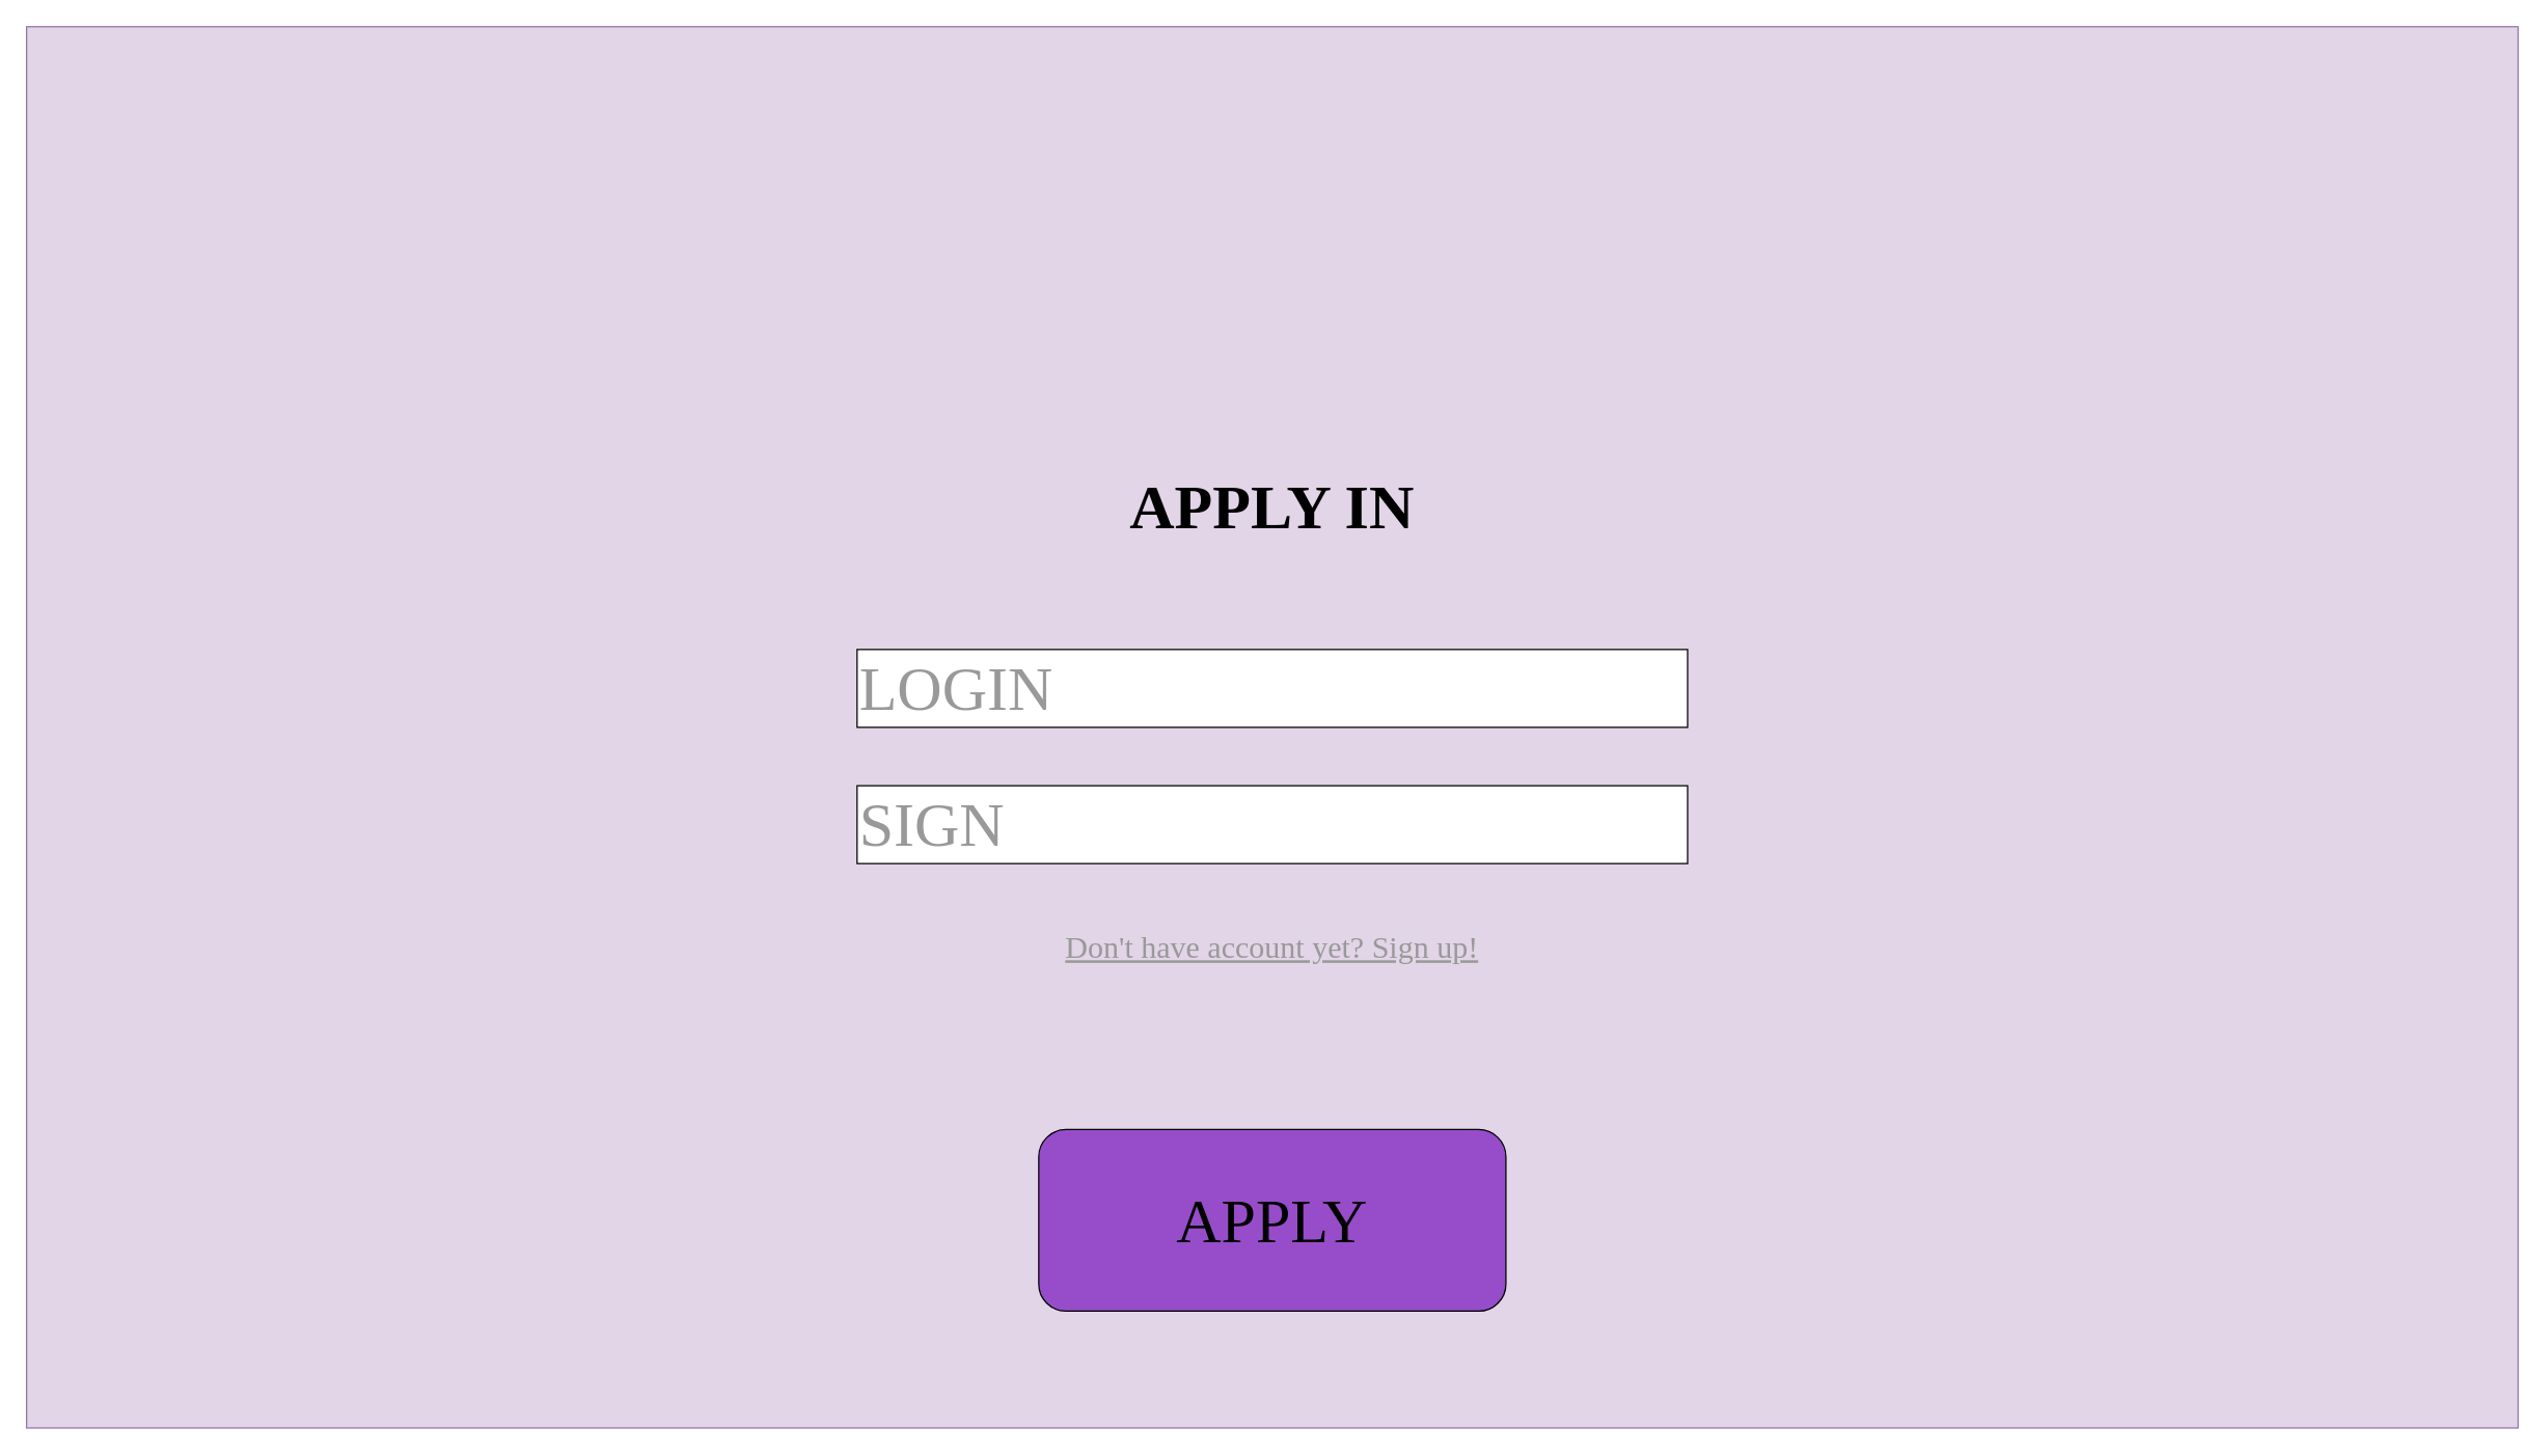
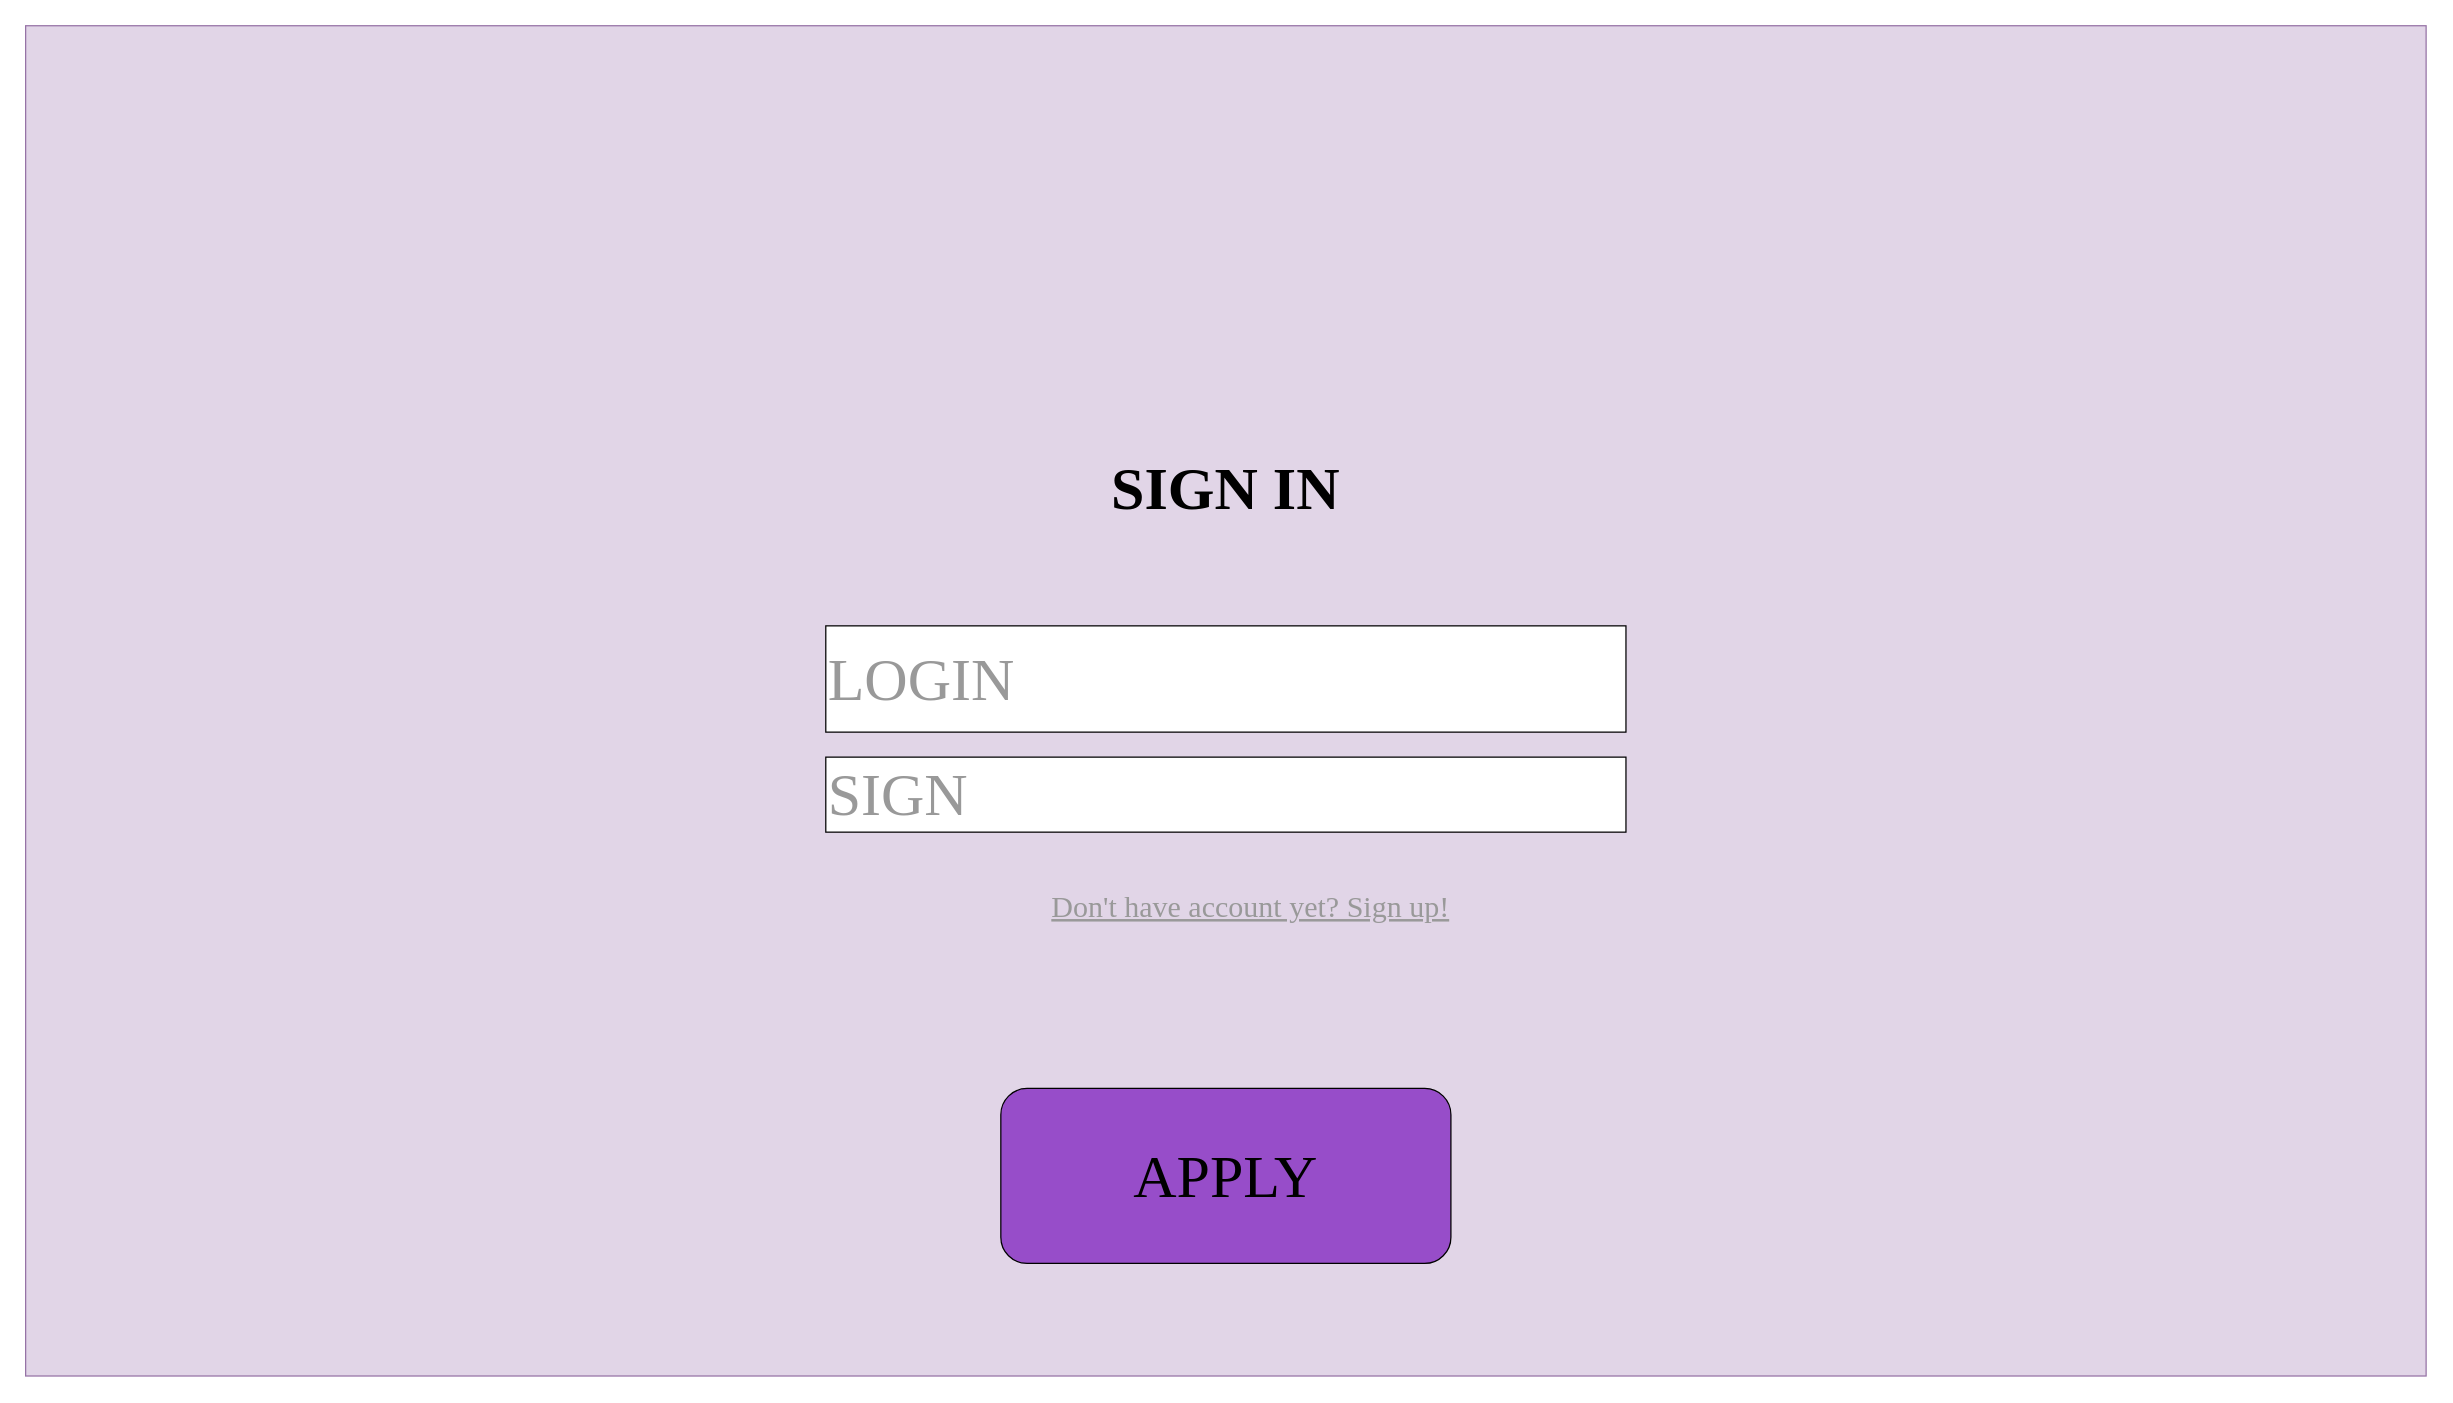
  <mxCell id="0" />
  <mxCell id="1" parent="0" />
  <mxCell id="2" value="" style="rounded=0;whiteSpace=wrap;html=1;fillColor=#e1d5e7;strokeColor=#9673a6;" parent="1" vertex="1"><mxGeometry width="1920" height="1080" as="geometry" x="20" y="20" /></mxCell>
- <mxCell id="3" value="APPLY IN" style="rounded=1;fontFamily=Times New Roman;fontSize=48;fontStyle=1;fillColor=none;strokeColor=none;labelBackgroundColor=none;labelBorderColor=none;whiteSpace=wrap;html=1;gradientColor=none;gradientDirection=south;" parent="1" vertex="1"><mxGeometry x="840" y="340" width="280" height="100" as="geometry" /></mxCell>
- <mxCell id="4" value="&lt;font&gt;LOGIN&lt;/font&gt;" style="rounded=0;whiteSpace=wrap;html=1;fontFamily=Times New Roman;fontSize=48;align=left;fontColor=#999999;" parent="1" vertex="1"><mxGeometry x="660" y="500" width="640" height="60" as="geometry" /></mxCell>
+ <mxCell id="3" value="SIGN IN" style="rounded=1;fontFamily=Times New Roman;fontSize=48;fontStyle=1;fillColor=none;strokeColor=none;labelBackgroundColor=none;labelBorderColor=none;whiteSpace=wrap;html=1;gradientColor=none;gradientDirection=south;" parent="1" vertex="1"><mxGeometry x="840" y="340" width="280" height="100" as="geometry" /></mxCell>
+ <mxCell id="4" value="&lt;font&gt;LOGIN&lt;/font&gt;" style="rounded=0;whiteSpace=wrap;html=1;fontFamily=Times New Roman;fontSize=48;align=left;fontColor=#999999;" parent="1" vertex="1"><mxGeometry x="660" y="500" width="640" height="85" as="geometry" /></mxCell>
  <mxCell id="5" value="&lt;font&gt;SIGN&lt;/font&gt;" style="rounded=0;whiteSpace=wrap;html=1;fontFamily=Times New Roman;fontSize=48;align=left;fontColor=#999999;" parent="1" vertex="1"><mxGeometry x="660" y="605" width="640" height="60" as="geometry" /></mxCell>
  <mxCell id="6" value="&lt;font color=&quot;#000000&quot;&gt;APPLY&lt;/font&gt;" style="rounded=1;whiteSpace=wrap;html=1;labelBackgroundColor=none;fillColor=#974DC9;gradientColor=none;fontFamily=Times New Roman;fontSize=48;fontColor=#999999;align=center;" parent="1" vertex="1"><mxGeometry x="800" y="870" width="360" height="140" as="geometry" /></mxCell>
- <mxCell id="7" value="Don't have account yet? Sign up!" style="rounded=1;whiteSpace=wrap;html=1;labelBackgroundColor=none;fillColor=none;gradientColor=none;fontFamily=Times New Roman;fontSize=24;fontColor=#999999;align=center;fontStyle=4;strokeColor=none;" parent="1" vertex="1"><mxGeometry x="515" y="700" width="930" height="60" as="geometry" /></mxCell>
+ <mxCell id="7" value="Don't have account yet? Sign up!" style="rounded=1;whiteSpace=wrap;html=1;labelBackgroundColor=none;fillColor=none;gradientColor=none;fontFamily=Times New Roman;fontSize=24;fontColor=#999999;align=center;fontStyle=4;strokeColor=none;" parent="1" vertex="1"><mxGeometry x="535" y="695" width="930" height="60" as="geometry" /></mxCell>
